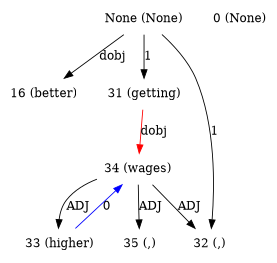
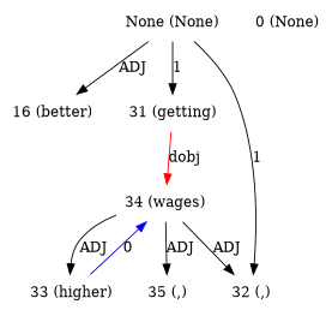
  digraph {
    node [shape=plaintext]
    edge [dir=forward]
    n1 [label="None (None)"]
    n2 [label="16 (better)"]
    n3 [label="31 (getting)"]
    n4 [label="32 (,)"]
    n5 [label="34 (wages)"]
    n6 [label="33 (higher)"]
    n7 [label="35 (,)"]
    n8 [label="0 (None)"]
-   n1 -> n2 [label=dobj]
+   n1 -> n2 [label=ADJ]
    n1 -> n3 [label=1]
    n1 -> n4 [label=1]
    n3 -> n5 [color=red label=dobj]
    n5 -> n4 [label=ADJ]
    n5 -> n6 [label=ADJ]
    n5 -> n7 [label=ADJ]
    n6 -> n5 [color=blue label=0]
  }
